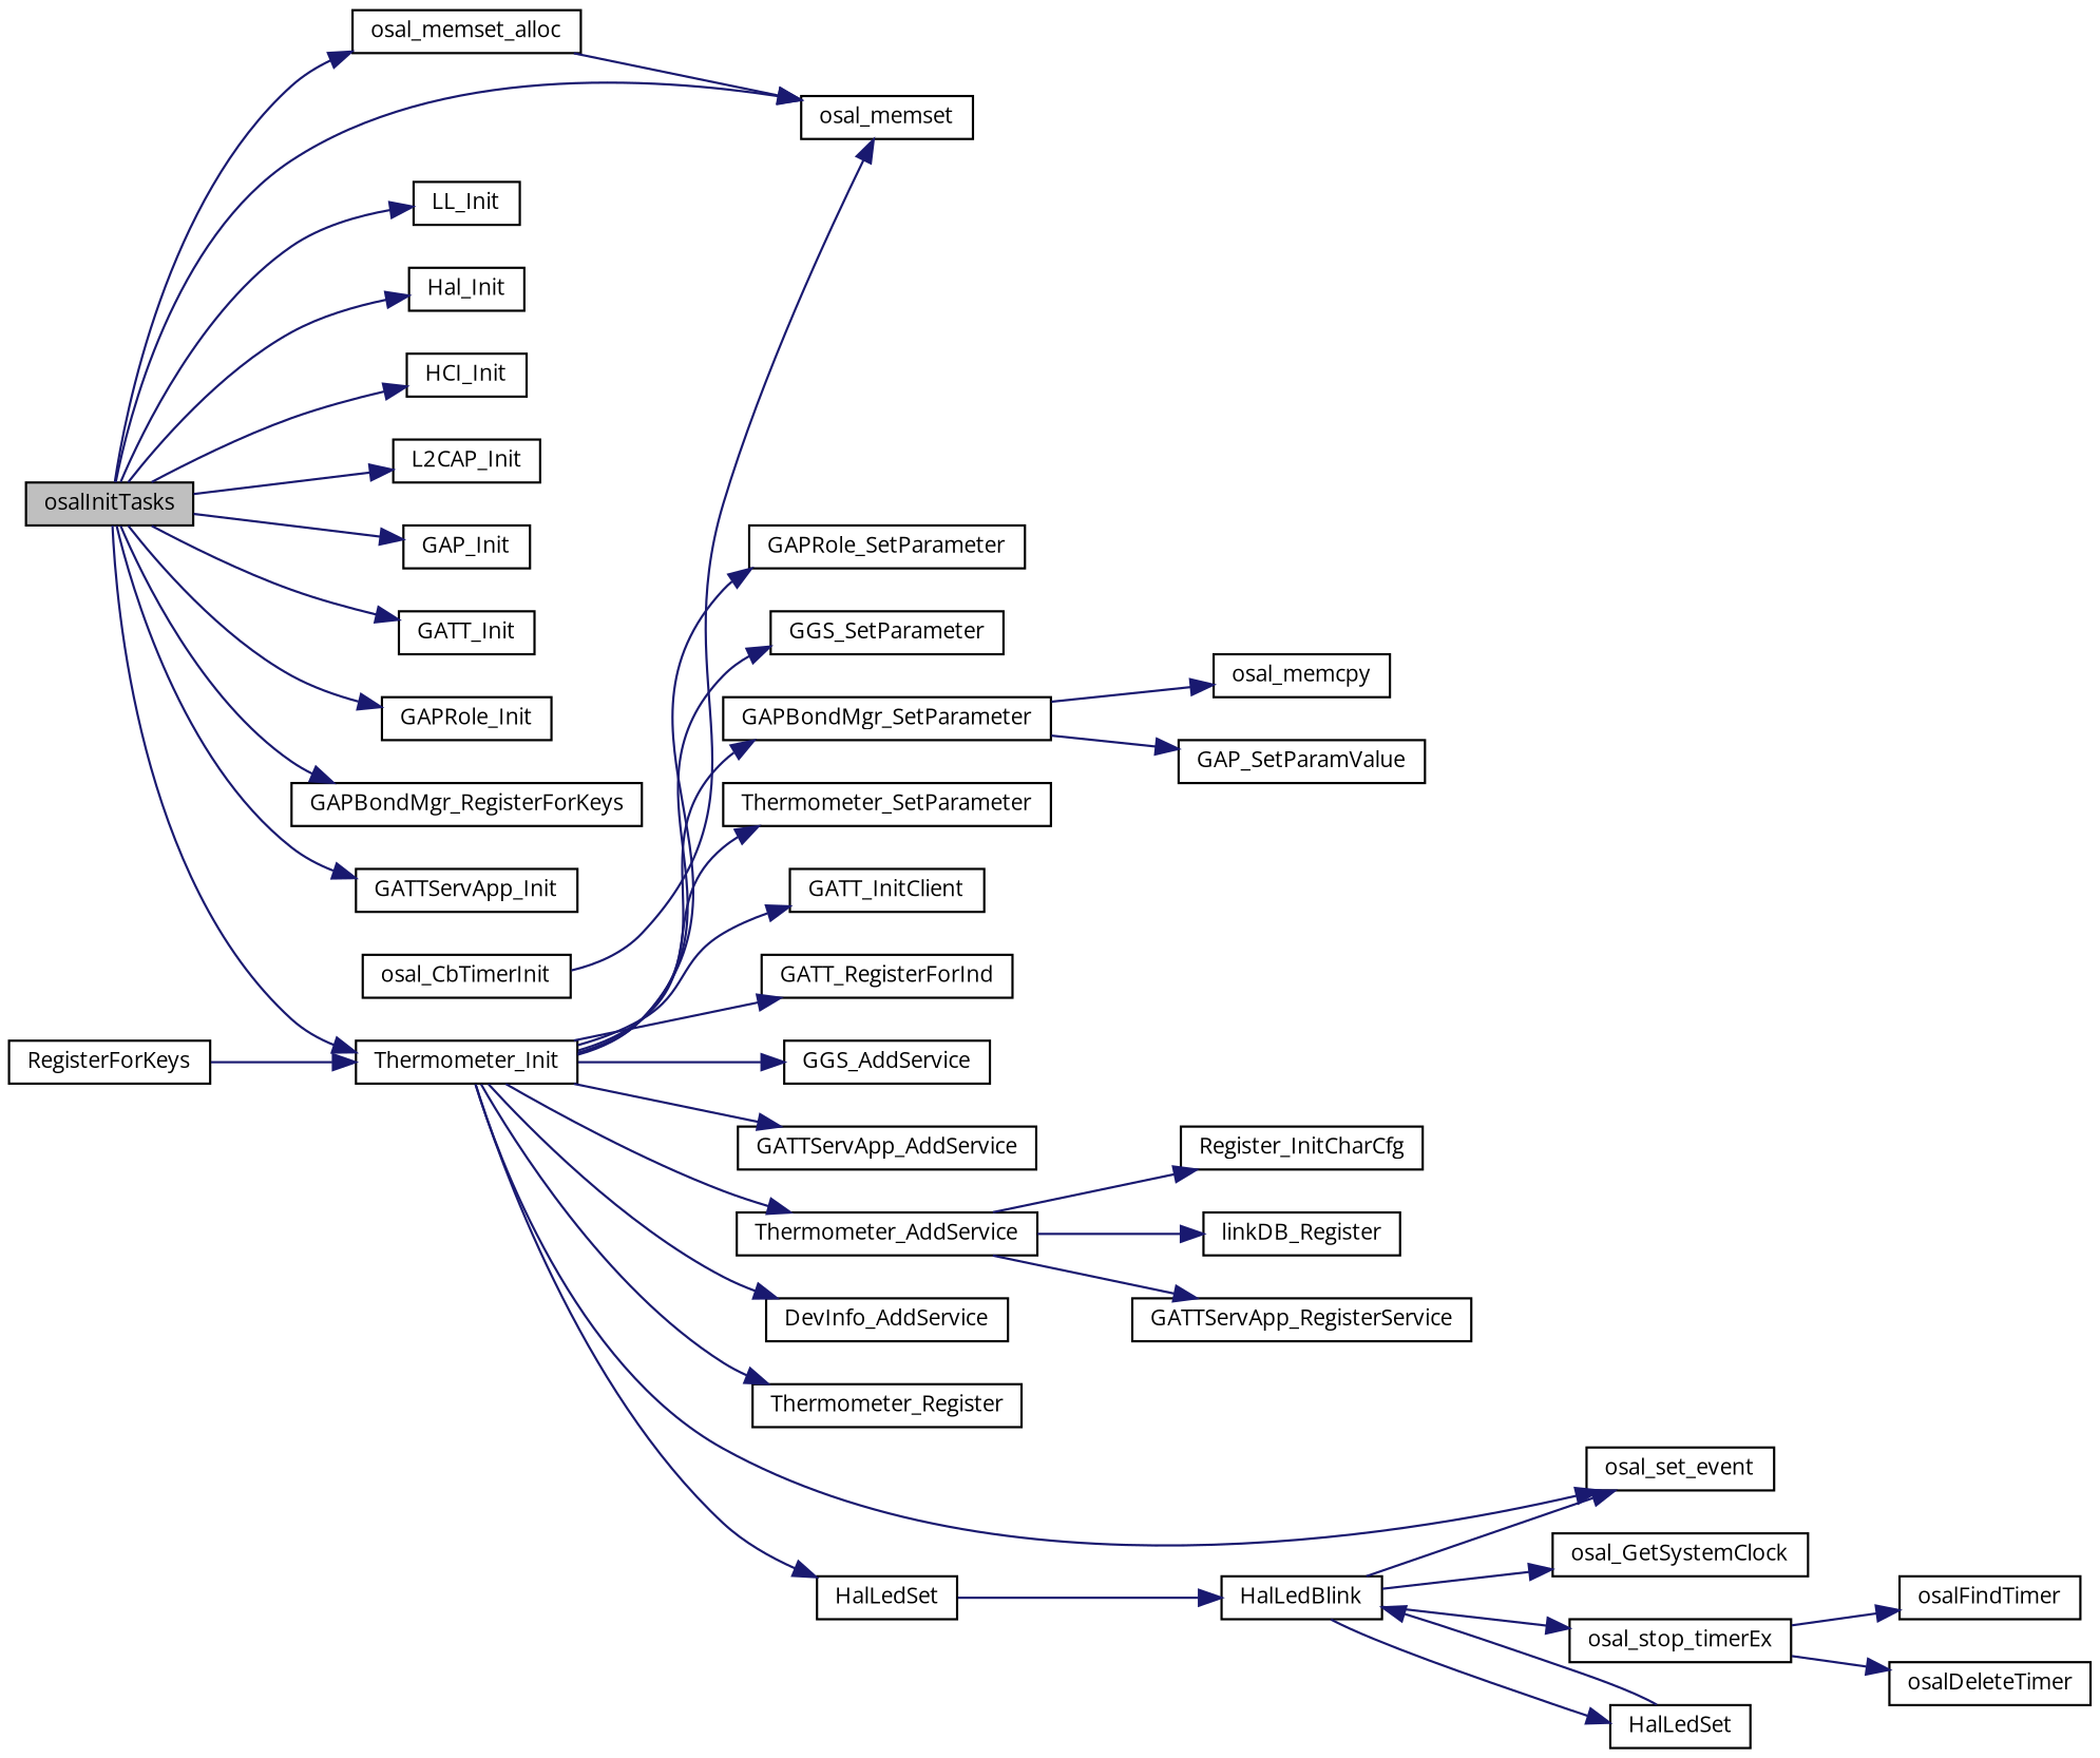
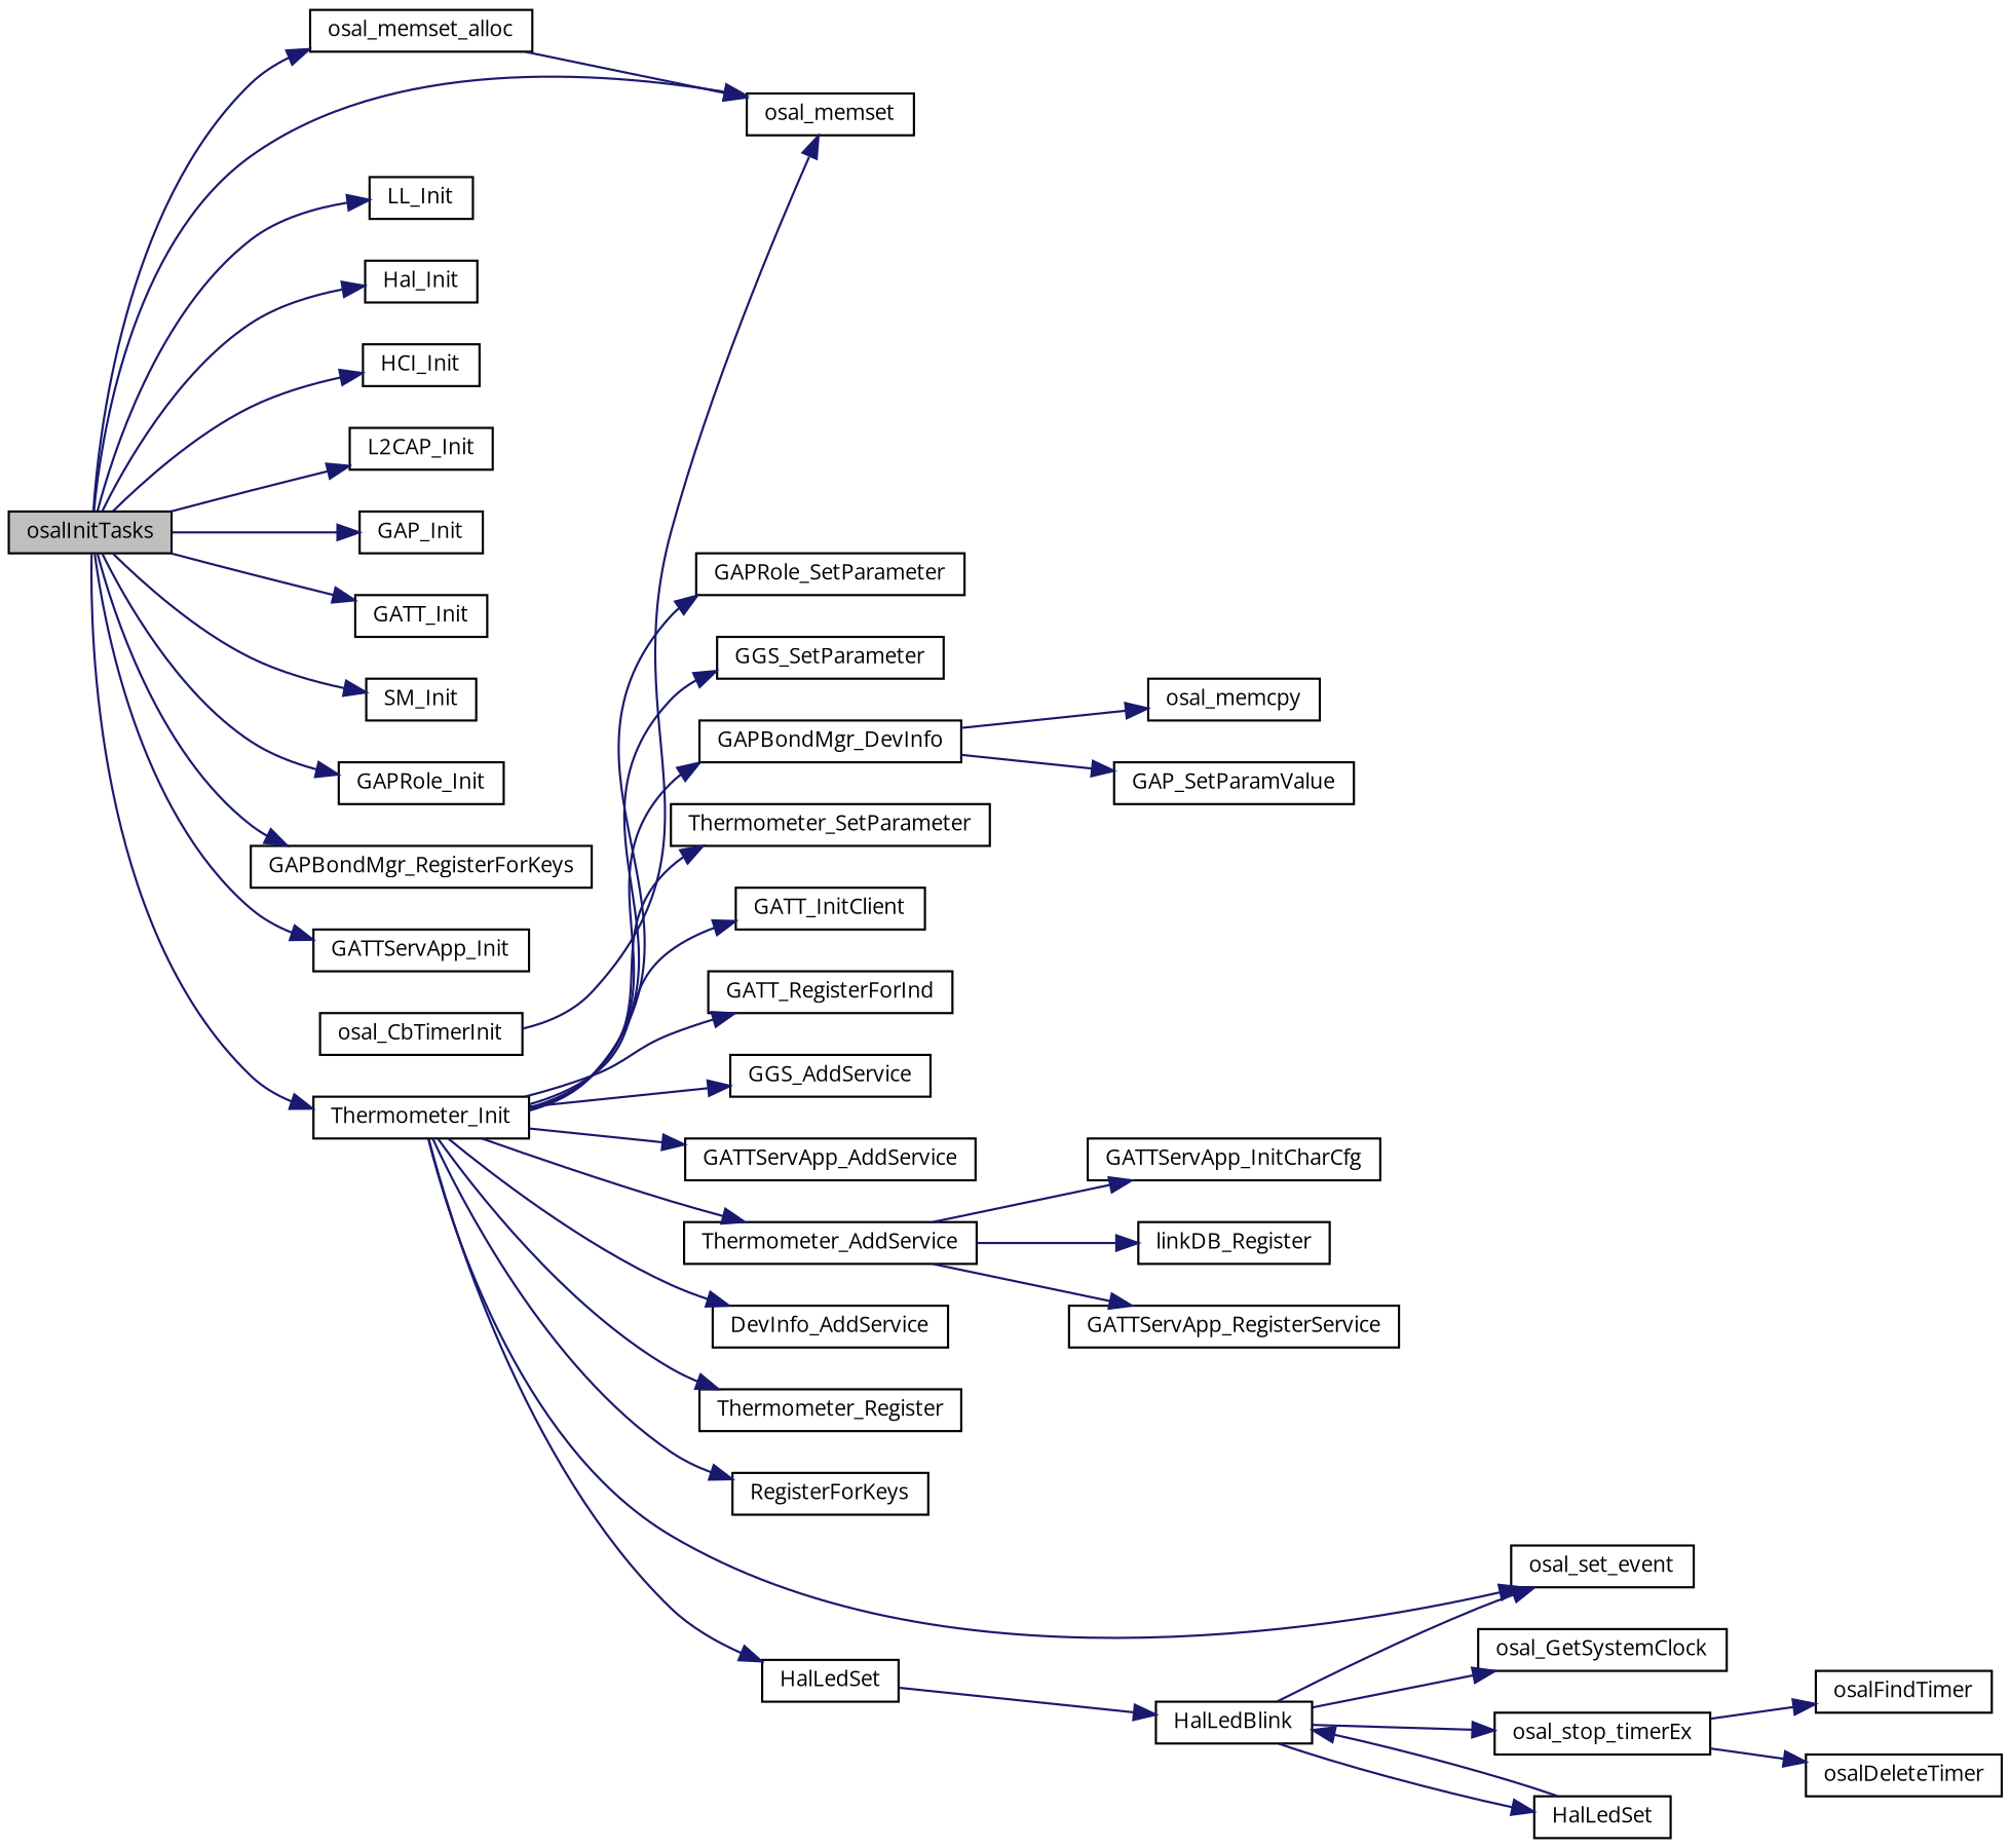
  digraph {
    fontname="Open Sans"
    rankdir=LR
    node [color=black fillcolor=white fontname="Open Sans" fontsize=10 shape=record style=filled]
    edge [color=midnightblue fontname="Open Sans" fontsize=10 labelfontname=Helvetica labelfontsize=10 style=solid]
    n1 [fillcolor=grey75 fontcolor=black height=0.2 label=osalInitTasks width=0.4]
    n2 [height=0.2 label=osal_memset_alloc width=0.4]
    n3 [height=0.2 label=osal_memset width=0.4]
    n4 [height=0.2 label=LL_Init width=0.4]
    n5 [height=0.2 label=Hal_Init width=0.4]
    n6 [height=0.2 label=HCI_Init width=0.4]
    n7 [height=0.2 label=L2CAP_Init width=0.4]
    n8 [height=0.2 label=GAP_Init width=0.4]
    n9 [height=0.2 label=GATT_Init width=0.4]
+   n10 [height=0.2 label=SM_Init width=0.4]
    n11 [height=0.2 label=GAPRole_Init width=0.4]
    n12 [height=0.2 label=GAPBondMgr_RegisterForKeys width=0.4]
    n13 [height=0.2 label=GATTServApp_Init width=0.4]
    n14 [height=0.2 label=Thermometer_Init width=0.4]
    n15 [height=0.2 label=osal_CbTimerInit width=0.4]
    n16 [height=0.2 label=GAPRole_SetParameter width=0.4]
    n17 [height=0.2 label=GGS_SetParameter width=0.4]
-   n18 [height=0.2 label=GAPBondMgr_SetParameter width=0.4]
+   n18 [height=0.2 label=GAPBondMgr_DevInfo width=0.4]
    n19 [height=0.2 label=Thermometer_SetParameter width=0.4]
    n20 [height=0.2 label=GATT_InitClient width=0.4]
    n21 [height=0.2 label=GATT_RegisterForInd width=0.4]
    n22 [height=0.2 label=GGS_AddService width=0.4]
    n23 [height=0.2 label=GATTServApp_AddService width=0.4]
    n24 [height=0.2 label=Thermometer_AddService width=0.4]
    n25 [height=0.2 label=DevInfo_AddService width=0.4]
    n26 [height=0.2 label=Thermometer_Register width=0.4]
    n27 [height=0.2 label=RegisterForKeys width=0.4]
    n28 [height=0.2 label=HalLedSet width=0.4]
    n29 [height=0.2 label=osal_set_event width=0.4]
    n30 [height=0.2 label=osal_memcpy width=0.4]
    n31 [height=0.2 label=GAP_SetParamValue width=0.4]
-   n32 [height=0.2 label=Register_InitCharCfg width=0.4]
+   n32 [height=0.2 label=GATTServApp_InitCharCfg width=0.4]
    n33 [height=0.2 label=linkDB_Register width=0.4]
    n34 [height=0.2 label=GATTServApp_RegisterService width=0.4]
    n35 [height=0.2 label=HalLedBlink width=0.4]
    n36 [height=0.2 label=osal_GetSystemClock width=0.4]
    n37 [height=0.2 label=osal_stop_timerEx width=0.4]
    n38 [height=0.2 label=HalLedSet width=0.4]
    n39 [height=0.2 label=osalFindTimer width=0.4]
    n40 [height=0.2 label=osalDeleteTimer width=0.4]
    n1 -> n2
    n1 -> n3
    n1 -> n4
    n1 -> n5
    n1 -> n6
    n1 -> n7
    n1 -> n8
    n1 -> n9
+   n1 -> n10
    n1 -> n11
    n1 -> n12
    n1 -> n13
    n1 -> n14
    n2 -> n3
    n14 -> n16
    n14 -> n17
    n14 -> n18
    n14 -> n19
    n14 -> n20
    n14 -> n21
    n14 -> n22
    n14 -> n23
    n14 -> n24
    n14 -> n25
    n14 -> n26
-   n27 -> n14
+   n14 -> n27
    n14 -> n28
    n14 -> n29
    n15 -> n3
    n18 -> n30
    n18 -> n31
    n24 -> n32
    n24 -> n33
    n24 -> n34
    n28 -> n35
    n35 -> n29
    n35 -> n36
    n35 -> n37
    n35 -> n38
    n37 -> n39
    n37 -> n40
    n38 -> n35
  }
